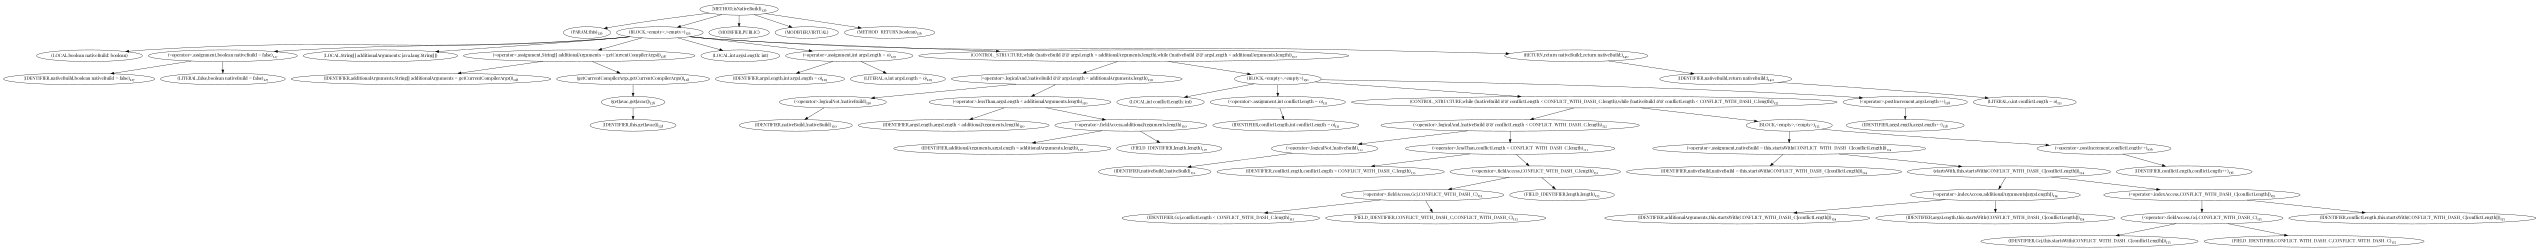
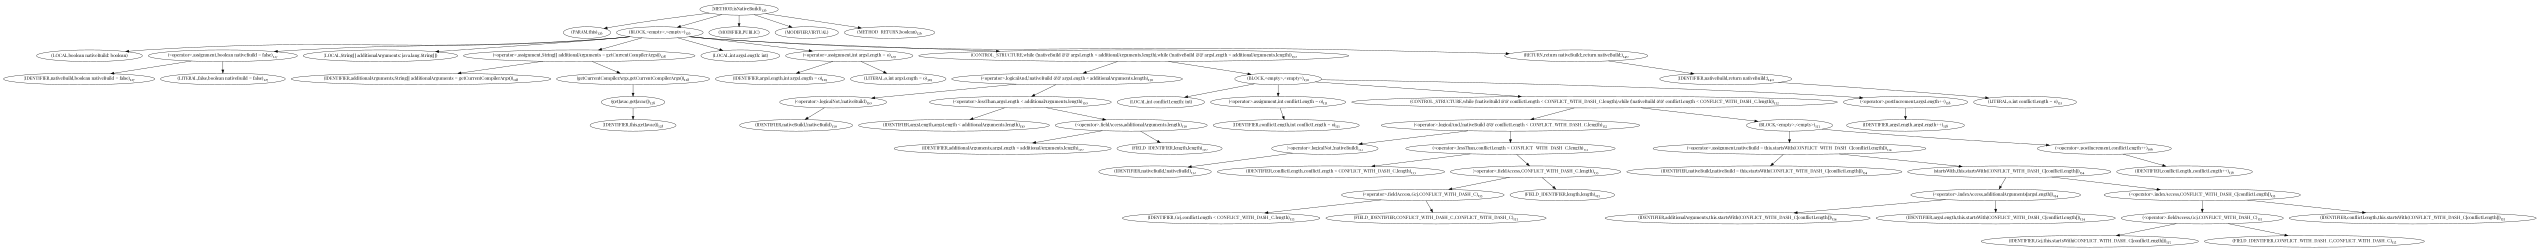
  digraph {
    fontname="Playfair Display"
    node [fontname="Playfair Display"]
    edge [fontname="Playfair Display"]
    n1 [label=<(METHOD,isNativeBuild)<SUB>126</SUB>>]
    n2 [label=<(PARAM,this)<SUB>126</SUB>>]
    n3 [label=<(BLOCK,&lt;empty&gt;,&lt;empty&gt;)<SUB>126</SUB>>]
    n4 [label=<(MODIFIER,PUBLIC)>]
    n5 [label=<(MODIFIER,VIRTUAL)>]
    n6 [label=<(METHOD_RETURN,boolean)<SUB>126</SUB>>]
    n7 [label=<(LOCAL,boolean nativeBuild: boolean)>]
    n8 [label=<(&lt;operator&gt;.assignment,boolean nativeBuild = false)<SUB>127</SUB>>]
    n9 [label=<(LOCAL,String[] additionalArguments: java.lang.String[])>]
    n10 [label=<(&lt;operator&gt;.assignment,String[] additionalArguments = getCurrentCompilerArgs())<SUB>128</SUB>>]
    n11 [label=<(LOCAL,int argsLength: int)>]
    n12 [label=<(&lt;operator&gt;.assignment,int argsLength = 0)<SUB>129</SUB>>]
    n13 [label=<(CONTROL_STRUCTURE,while (!nativeBuild &amp;&amp; argsLength &lt; additionalArguments.length),while (!nativeBuild &amp;&amp; argsLength &lt; additionalArguments.length))<SUB>130</SUB>>]
    n14 [label=<(RETURN,return nativeBuild;,return nativeBuild;)<SUB>140</SUB>>]
    n15 [label=<(IDENTIFIER,nativeBuild,boolean nativeBuild = false)<SUB>127</SUB>>]
    n16 [label=<(LITERAL,false,boolean nativeBuild = false)<SUB>127</SUB>>]
    n17 [label=<(IDENTIFIER,additionalArguments,String[] additionalArguments = getCurrentCompilerArgs())<SUB>128</SUB>>]
    n18 [label=<(getCurrentCompilerArgs,getCurrentCompilerArgs())<SUB>128</SUB>>]
    n19 [label=<(IDENTIFIER,argsLength,int argsLength = 0)<SUB>129</SUB>>]
-   n20 [label=<(LITERAL,0,int argsLength = 0)<SUB>129</SUB>>]
+   n20 [label=<(LITERAL,0,int argsLength = 0)<SUB>329</SUB>>]
    n21 [label=<(&lt;operator&gt;.logicalAnd,!nativeBuild &amp;&amp; argsLength &lt; additionalArguments.length)<SUB>130</SUB>>]
    n22 [label=<(BLOCK,&lt;empty&gt;,&lt;empty&gt;)<SUB>130</SUB>>]
    n23 [label=<(IDENTIFIER,nativeBuild,return nativeBuild;)<SUB>140</SUB>>]
    n24 [label=<(getJavac,getJavac())<SUB>128</SUB>>]
    n25 [label=<(IDENTIFIER,this,getJavac())<SUB>128</SUB>>]
    n26 [label=<(&lt;operator&gt;.logicalNot,!nativeBuild)<SUB>130</SUB>>]
    n27 [label=<(&lt;operator&gt;.lessThan,argsLength &lt; additionalArguments.length)<SUB>130</SUB>>]
    n28 [label=<(LOCAL,int conflictLength: int)>]
    n29 [label=<(&lt;operator&gt;.assignment,int conflictLength = 0)<SUB>131</SUB>>]
    n30 [label=<(CONTROL_STRUCTURE,while (!nativeBuild &amp;&amp; conflictLength &lt; CONFLICT_WITH_DASH_C.length),while (!nativeBuild &amp;&amp; conflictLength &lt; CONFLICT_WITH_DASH_C.length))<SUB>132</SUB>>]
    n31 [label=<(&lt;operator&gt;.postIncrement,argsLength++)<SUB>138</SUB>>]
    n32 [label=<(IDENTIFIER,nativeBuild,!nativeBuild)<SUB>130</SUB>>]
    n33 [label=<(IDENTIFIER,argsLength,argsLength &lt; additionalArguments.length)<SUB>130</SUB>>]
    n34 [label=<(&lt;operator&gt;.fieldAccess,additionalArguments.length)<SUB>130</SUB>>]
    n35 [label=<(IDENTIFIER,additionalArguments,argsLength &lt; additionalArguments.length)<SUB>130</SUB>>]
    n36 [label=<(FIELD_IDENTIFIER,length,length)<SUB>130</SUB>>]
    n37 [label=<(IDENTIFIER,conflictLength,int conflictLength = 0)<SUB>131</SUB>>]
    n38 [label=<(&lt;operator&gt;.logicalAnd,!nativeBuild &amp;&amp; conflictLength &lt; CONFLICT_WITH_DASH_C.length)<SUB>132</SUB>>]
    n39 [label=<(BLOCK,&lt;empty&gt;,&lt;empty&gt;)<SUB>133</SUB>>]
    n40 [label=<(IDENTIFIER,argsLength,argsLength++)<SUB>138</SUB>>]
    n41 [label=<(LITERAL,0,int conflictLength = 0)<SUB>131</SUB>>]
    n42 [label=<(&lt;operator&gt;.logicalNot,!nativeBuild)<SUB>132</SUB>>]
    n43 [label=<(&lt;operator&gt;.lessThan,conflictLength &lt; CONFLICT_WITH_DASH_C.length)<SUB>133</SUB>>]
    n44 [label=<(&lt;operator&gt;.assignment,nativeBuild = this.startsWith(CONFLICT_WITH_DASH_C[conflictLength]))<SUB>134</SUB>>]
    n45 [label=<(&lt;operator&gt;.postIncrement,conflictLength++)<SUB>106</SUB>>]
    n46 [label=<(IDENTIFIER,nativeBuild,!nativeBuild)<SUB>132</SUB>>]
    n47 [label=<(IDENTIFIER,conflictLength,conflictLength &lt; CONFLICT_WITH_DASH_C.length)<SUB>133</SUB>>]
    n48 [label=<(&lt;operator&gt;.fieldAccess,CONFLICT_WITH_DASH_C.length)<SUB>133</SUB>>]
    n49 [label=<(&lt;operator&gt;.fieldAccess,Gcj.CONFLICT_WITH_DASH_C)<SUB>133</SUB>>]
    n50 [label=<(FIELD_IDENTIFIER,length,length)<SUB>133</SUB>>]
    n51 [label=<(IDENTIFIER,Gcj,conflictLength &lt; CONFLICT_WITH_DASH_C.length)<SUB>133</SUB>>]
    n52 [label=<(FIELD_IDENTIFIER,CONFLICT_WITH_DASH_C,CONFLICT_WITH_DASH_C)<SUB>133</SUB>>]
    n53 [label=<(IDENTIFIER,nativeBuild,nativeBuild = this.startsWith(CONFLICT_WITH_DASH_C[conflictLength]))<SUB>134</SUB>>]
    n54 [label=<(startsWith,this.startsWith(CONFLICT_WITH_DASH_C[conflictLength]))<SUB>134</SUB>>]
    n55 [label=<(IDENTIFIER,conflictLength,conflictLength++)<SUB>136</SUB>>]
    n56 [label=<(&lt;operator&gt;.indexAccess,additionalArguments[argsLength])<SUB>134</SUB>>]
    n57 [label=<(&lt;operator&gt;.indexAccess,CONFLICT_WITH_DASH_C[conflictLength])<SUB>135</SUB>>]
    n58 [label=<(IDENTIFIER,additionalArguments,this.startsWith(CONFLICT_WITH_DASH_C[conflictLength]))<SUB>134</SUB>>]
    n59 [label=<(IDENTIFIER,argsLength,this.startsWith(CONFLICT_WITH_DASH_C[conflictLength]))<SUB>134</SUB>>]
    n60 [label=<(&lt;operator&gt;.fieldAccess,Gcj.CONFLICT_WITH_DASH_C)<SUB>135</SUB>>]
    n61 [label=<(IDENTIFIER,conflictLength,this.startsWith(CONFLICT_WITH_DASH_C[conflictLength]))<SUB>135</SUB>>]
    n62 [label=<(IDENTIFIER,Gcj,this.startsWith(CONFLICT_WITH_DASH_C[conflictLength]))<SUB>135</SUB>>]
    n63 [label=<(FIELD_IDENTIFIER,CONFLICT_WITH_DASH_C,CONFLICT_WITH_DASH_C)<SUB>135</SUB>>]
    n1 -> n2
    n1 -> n3
    n1 -> n4
    n1 -> n5
    n1 -> n6
    n3 -> n7
    n3 -> n8
    n3 -> n9
    n3 -> n10
    n3 -> n11
    n3 -> n12
    n3 -> n13
    n3 -> n14
    n8 -> n15
    n8 -> n16
    n10 -> n17
    n10 -> n18
    n12 -> n19
    n12 -> n20
    n13 -> n21
    n13 -> n22
    n14 -> n23
    n18 -> n24
    n21 -> n26
    n21 -> n27
    n22 -> n28
    n22 -> n29
    n22 -> n30
    n22 -> n31
    n23 -> n41
    n24 -> n25
    n26 -> n32
    n27 -> n33
    n27 -> n34
    n29 -> n37
    n30 -> n38
    n30 -> n39
    n31 -> n40
    n34 -> n35
    n34 -> n36
    n38 -> n42
    n38 -> n43
    n39 -> n44
    n39 -> n45
    n42 -> n46
    n43 -> n47
    n43 -> n48
    n44 -> n53
    n44 -> n54
    n45 -> n55
    n48 -> n49
    n48 -> n50
    n49 -> n51
    n49 -> n52
    n54 -> n56
    n54 -> n57
    n56 -> n58
    n56 -> n59
    n57 -> n60
    n57 -> n61
    n60 -> n62
    n60 -> n63
  }
